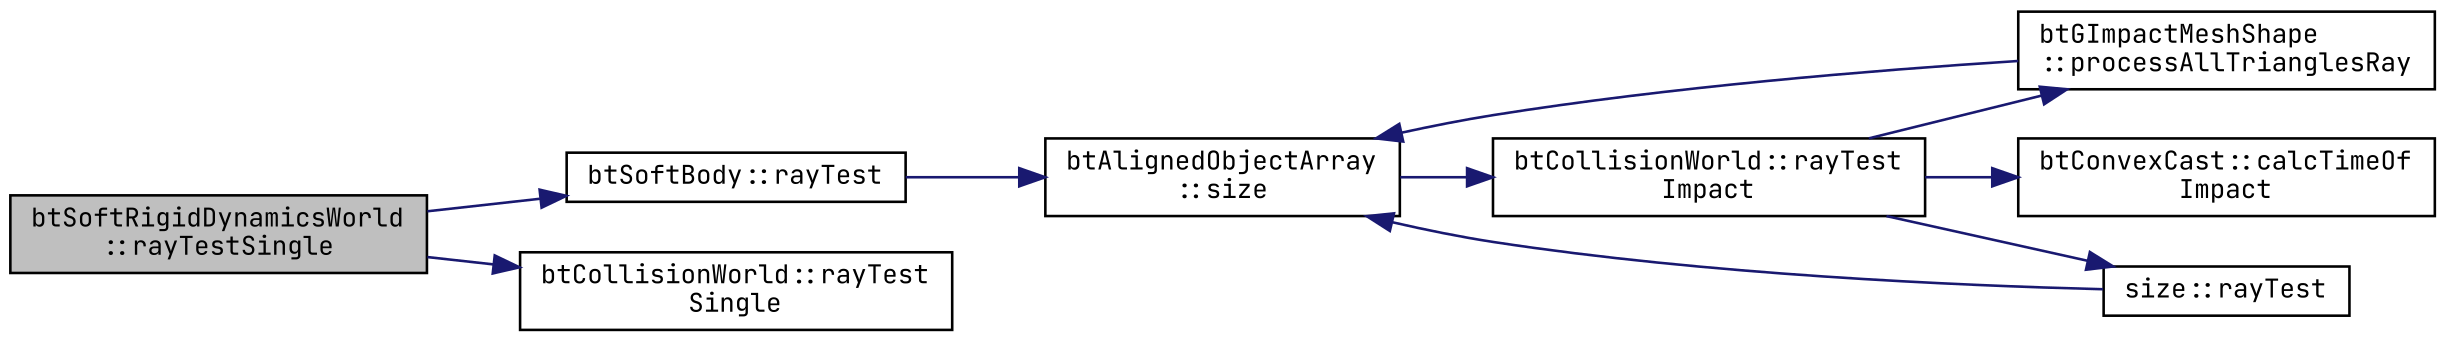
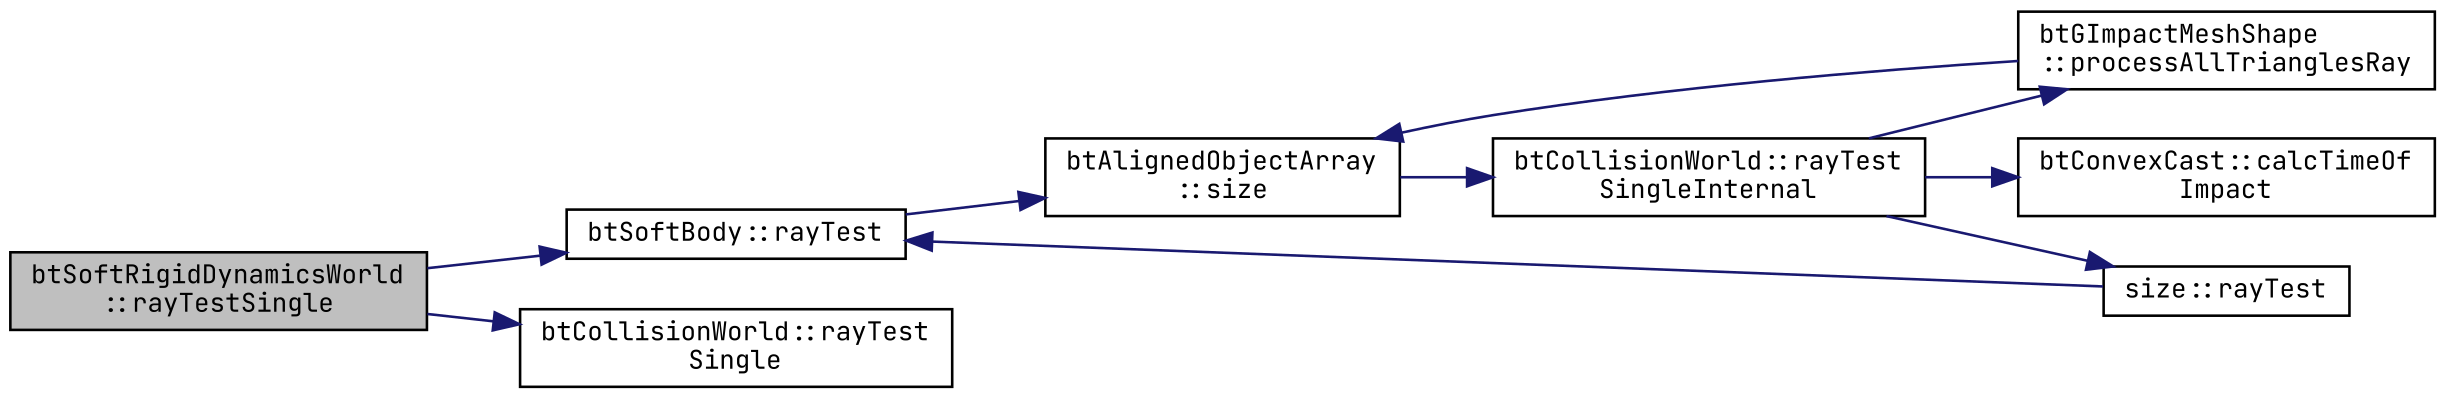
  digraph {
    fontname="JetBrains Mono"
    rankdir=LR
    node [color=black fillcolor=white fontname="JetBrains Mono" fontsize=10 shape=record style=filled]
    edge [color=midnightblue fontname="JetBrains Mono" fontsize=10 labelfontname=Helvetica labelfontsize=10 style=solid]
    n1 [fillcolor=grey75 fontcolor=black height=0.2 label="btSoftRigidDynamicsWorld\l::rayTestSingle" width=0.4]
    n2 [height=0.2 label="btSoftBody::rayTest" width=0.4]
    n3 [height=0.2 label="btCollisionWorld::rayTest\lSingle" width=0.4]
    n4 [height=0.2 label="btAlignedObjectArray\l::size" width=0.4]
-   n5 [height=0.2 label="btCollisionWorld::rayTest\lImpact" width=0.4]
+   n5 [height=0.2 label="btCollisionWorld::rayTest\lSingleInternal" width=0.4]
    n6 [height=0.2 label="btConvexCast::calcTimeOf\lImpact" width=0.4]
    n7 [height=0.2 label="btGImpactMeshShape\l::processAllTrianglesRay" width=0.4]
    n8 [height=0.2 label="size::rayTest" width=0.4]
    n1 -> n2
    n1 -> n3
    n2 -> n4
    n4 -> n5
    n5 -> n6
    n5 -> n7
    n5 -> n8
    n7 -> n4
-   n8 -> n4
+   n8 -> n2
  }
